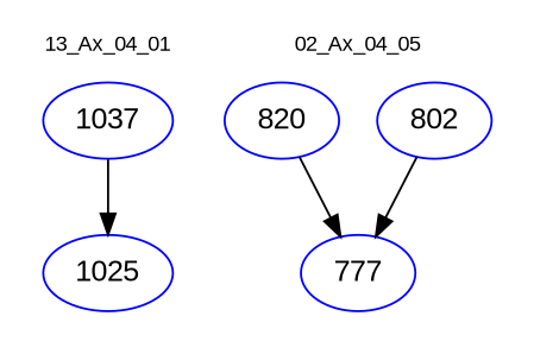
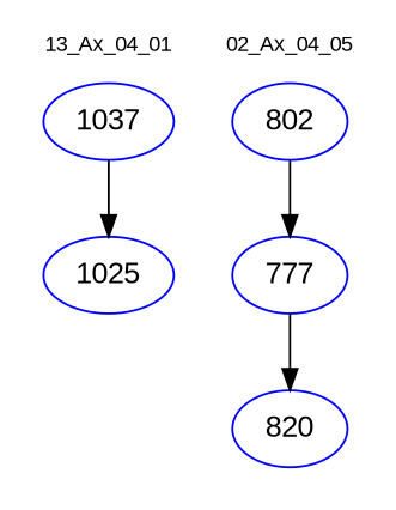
  digraph {
    fontname="Liberation Sans"
    node [color=blue fontname="Liberation Sans"]
    edge [color=black fontname="Liberation Sans"]
    n1 [label=1037]
    n2 [label=1025]
    n3 [label=802]
    n4 [label=777]
    n5 [label=820]
    subgraph cluster_1 {
      color=white
      fontsize=10
      label="13_Ax_04_01"
      n1
      n2
    }
    subgraph cluster_2 {
      color=white
      fontsize=10
      label="02_Ax_04_05"
      n3
      n4
      n5
    }
    n1 -> n2
    n3 -> n4
-   n5 -> n4
+   n4 -> n5
  }
